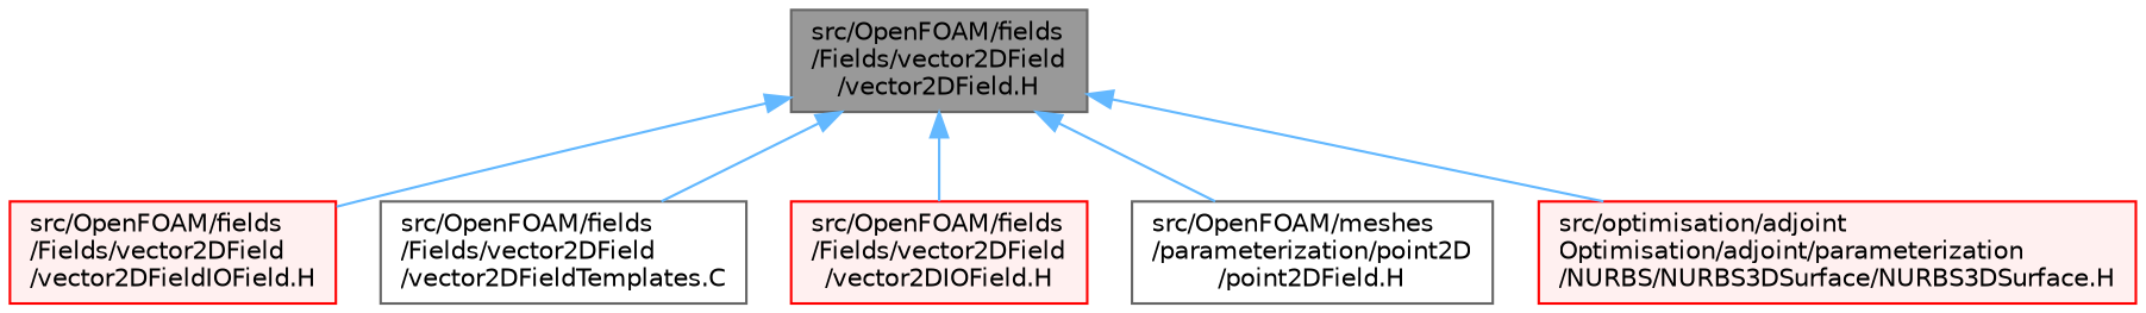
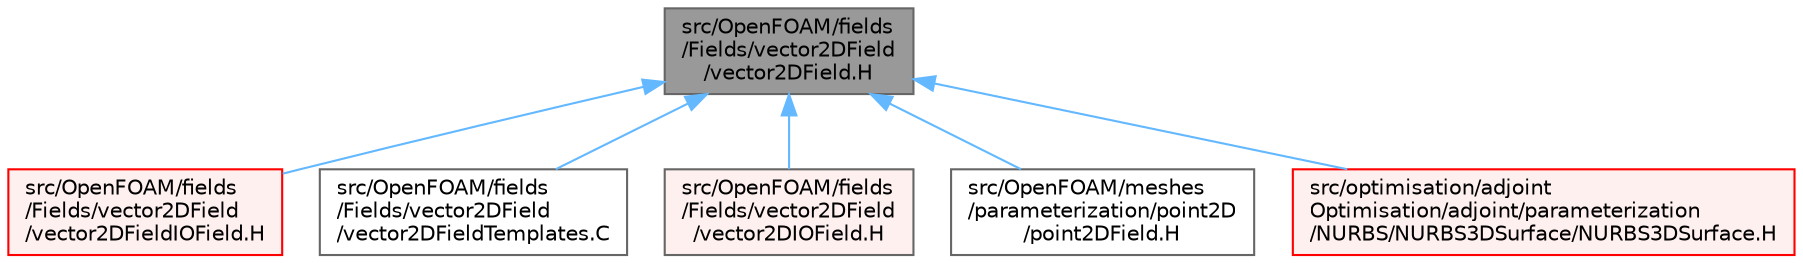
  digraph {
    node [color=red fillcolor="#FFF0F0" fontname=Helvetica fontsize=10 shape=box style=filled]
    edge [color=steelblue1 dir=back fontname=Helvetica fontsize=10 labelfontname=Helvetica labelfontsize=10 style=solid]
    n1 [color=gray40 fillcolor=grey60 fontcolor=black height=0.2 label="src/OpenFOAM/fields\l/Fields/vector2DField\l/vector2DField.H" width=0.4]
    n2 [height=0.2 label="src/OpenFOAM/fields\l/Fields/vector2DField\l/vector2DFieldIOField.H" width=0.4]
    n3 [color=grey40 fillcolor=white height=0.2 label="src/OpenFOAM/fields\l/Fields/vector2DField\l/vector2DFieldTemplates.C" width=0.4]
-   n4 [height=0.2 label="src/OpenFOAM/fields\l/Fields/vector2DField\l/vector2DIOField.H" width=0.4]
+   n4 [color=grey40 height=0.2 label="src/OpenFOAM/fields\l/Fields/vector2DField\l/vector2DIOField.H" width=0.4]
    n5 [color=grey40 fillcolor=white height=0.2 label="src/OpenFOAM/meshes\l/parameterization/point2D\l/point2DField.H" width=0.4]
    n6 [height=0.2 label="src/optimisation/adjoint\lOptimisation/adjoint/parameterization\l/NURBS/NURBS3DSurface/NURBS3DSurface.H" width=0.4]
    n1 -> n2
    n1 -> n3
    n1 -> n4
    n1 -> n5
    n1 -> n6
  }
